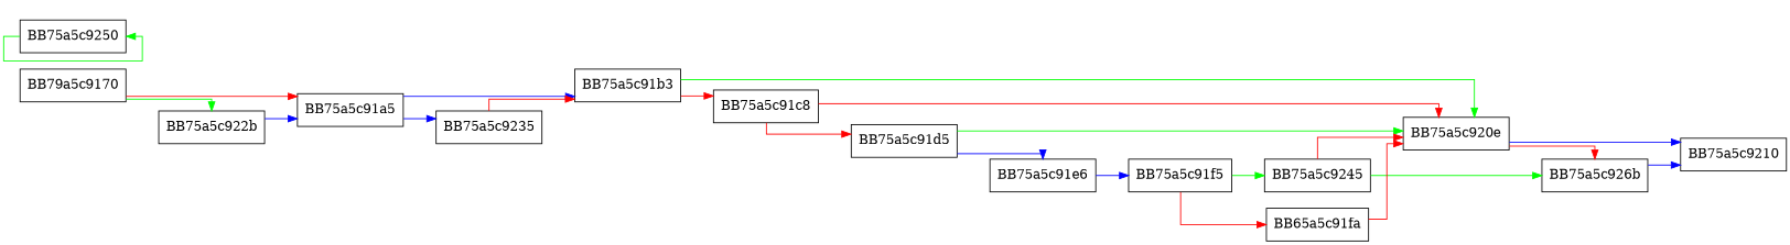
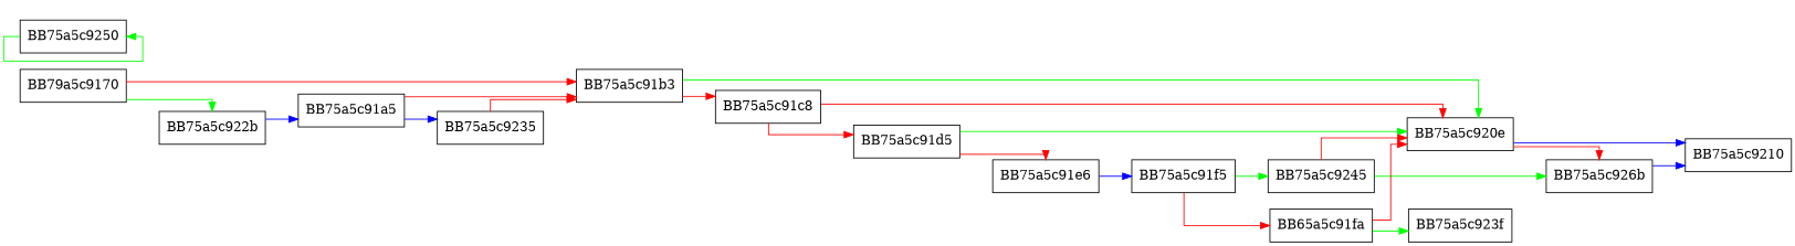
  digraph {
    rankdir=LR
    splines=ortho
    node [shape=box]
    edge [color=red]
    n1 [label=BB79a5c9170]
    BB75a5c922b
    BB75a5c91a5
    BB75a5c9235
    BB75a5c91b3
    BB75a5c920e
    BB75a5c91c8
    BB75a5c9210
    BB75a5c926b
    BB75a5c91d5
    BB75a5c91e6
    BB75a5c91f5
    BB75a5c9245
    n14 [label=BB65a5c91fa]
+   BB75a5c923f
    BB75a5c9250
    n1 -> BB75a5c922b [color=green]
-   n1 -> BB75a5c91a5
+   n1 -> BB75a5c91b3
    BB75a5c922b -> BB75a5c91a5 [color=blue]
    BB75a5c91a5 -> BB75a5c9235 [color=blue]
-   BB75a5c91a5 -> BB75a5c91b3 [color=blue]
+   BB75a5c91a5 -> BB75a5c91b3
    BB75a5c9235 -> BB75a5c91b3
    BB75a5c91b3 -> BB75a5c920e [color=green]
    BB75a5c91b3 -> BB75a5c91c8
    BB75a5c920e -> BB75a5c9210 [color=blue]
    BB75a5c920e -> BB75a5c926b
    BB75a5c91c8 -> BB75a5c920e
    BB75a5c91c8 -> BB75a5c91d5
    BB75a5c926b -> BB75a5c9210 [color=blue]
    BB75a5c91d5 -> BB75a5c920e [color=green]
-   BB75a5c91d5 -> BB75a5c91e6 [color=blue]
+   BB75a5c91d5 -> BB75a5c91e6
    BB75a5c91e6 -> BB75a5c91f5 [color=blue]
    BB75a5c91f5 -> BB75a5c9245 [color=green]
    BB75a5c91f5 -> n14
    BB75a5c9245 -> BB75a5c920e
    BB75a5c9245 -> BB75a5c926b [color=green]
    n14 -> BB75a5c920e
+   n14 -> BB75a5c923f [color=green]
    BB75a5c9250 -> BB75a5c9250 [color=green]
  }
